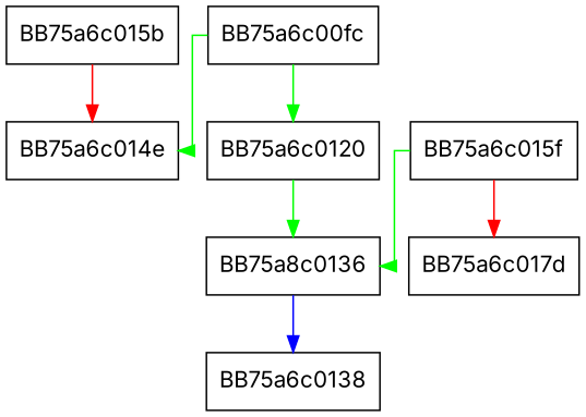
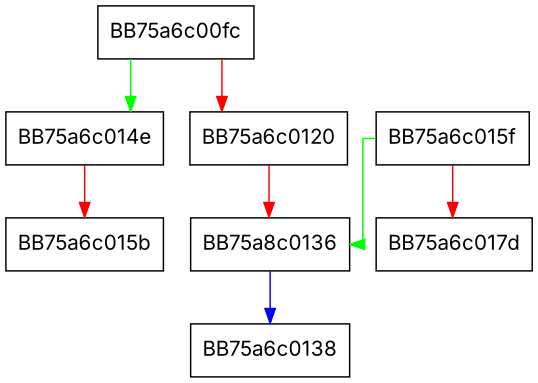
  digraph {
    fontname=Inter
    splines=ortho
    node [fontname=Inter shape=box]
    edge [color=red fontname=Inter]
    BB75a6c00fc
    BB75a6c014e
    BB75a6c0120
    BB75a6c015b
    n5 [label=BB75a8c0136]
    BB75a6c015f
    BB75a6c017d
    BB75a6c0138
    BB75a6c00fc -> BB75a6c014e [color=green]
-   BB75a6c00fc -> BB75a6c0120 [color=green]
-   BB75a6c015b -> BB75a6c014e
-   BB75a6c0120 -> n5 [color=green]
+   BB75a6c00fc -> BB75a6c0120
+   BB75a6c014e -> BB75a6c015b
+   BB75a6c0120 -> n5
    n5 -> BB75a6c0138 [color=blue]
    BB75a6c015f -> n5 [color=green]
    BB75a6c015f -> BB75a6c017d
  }
